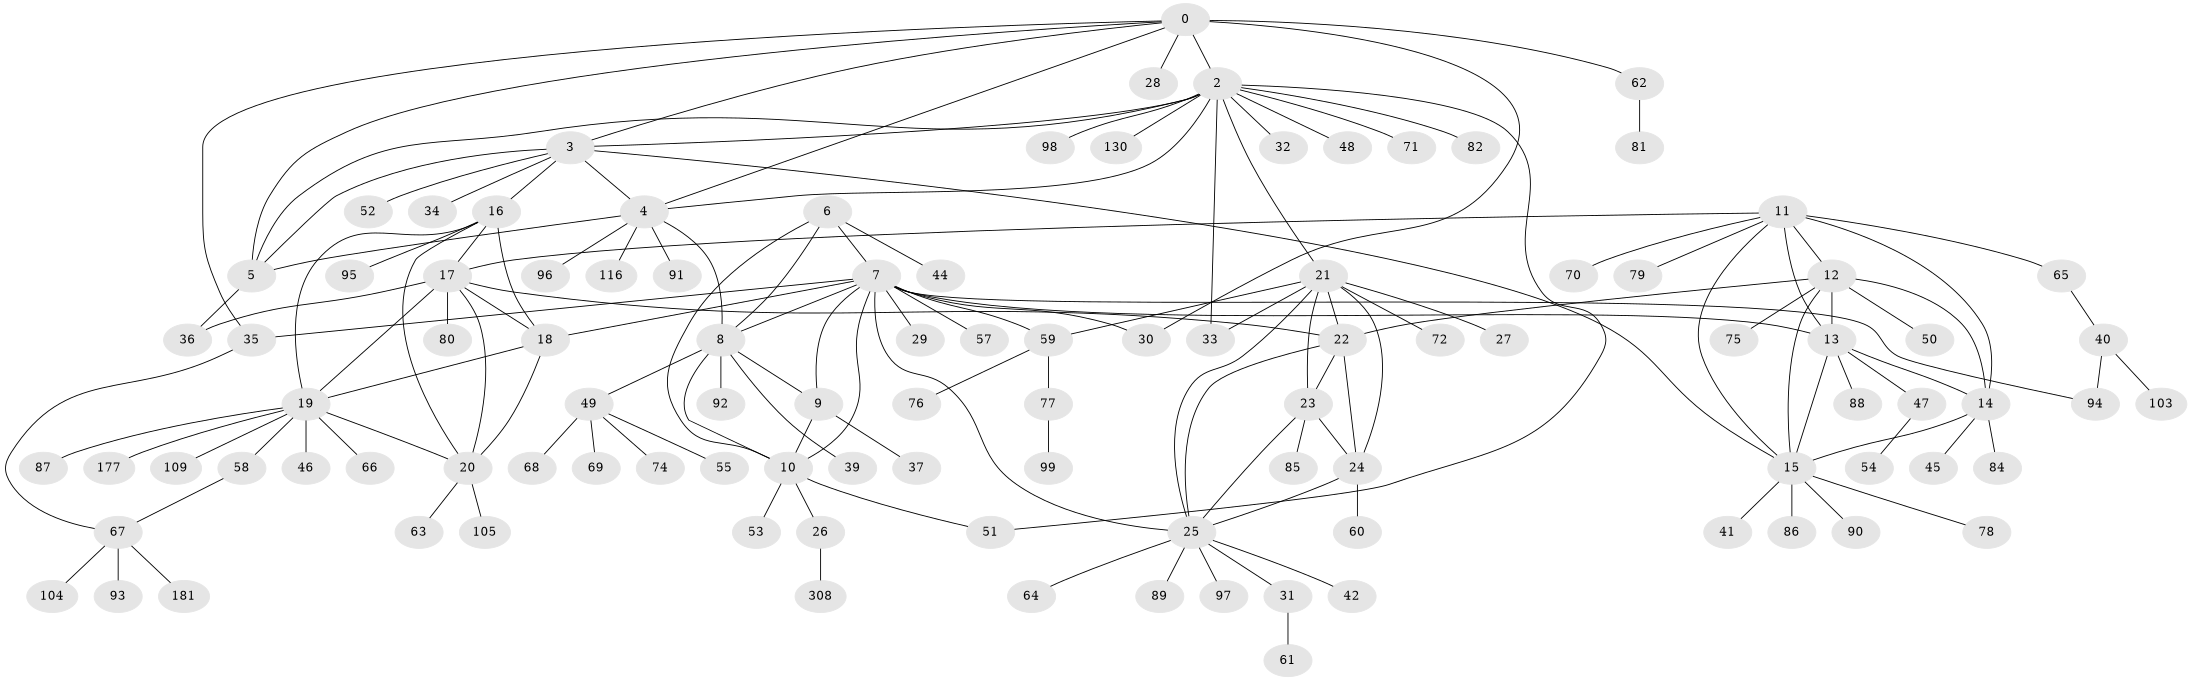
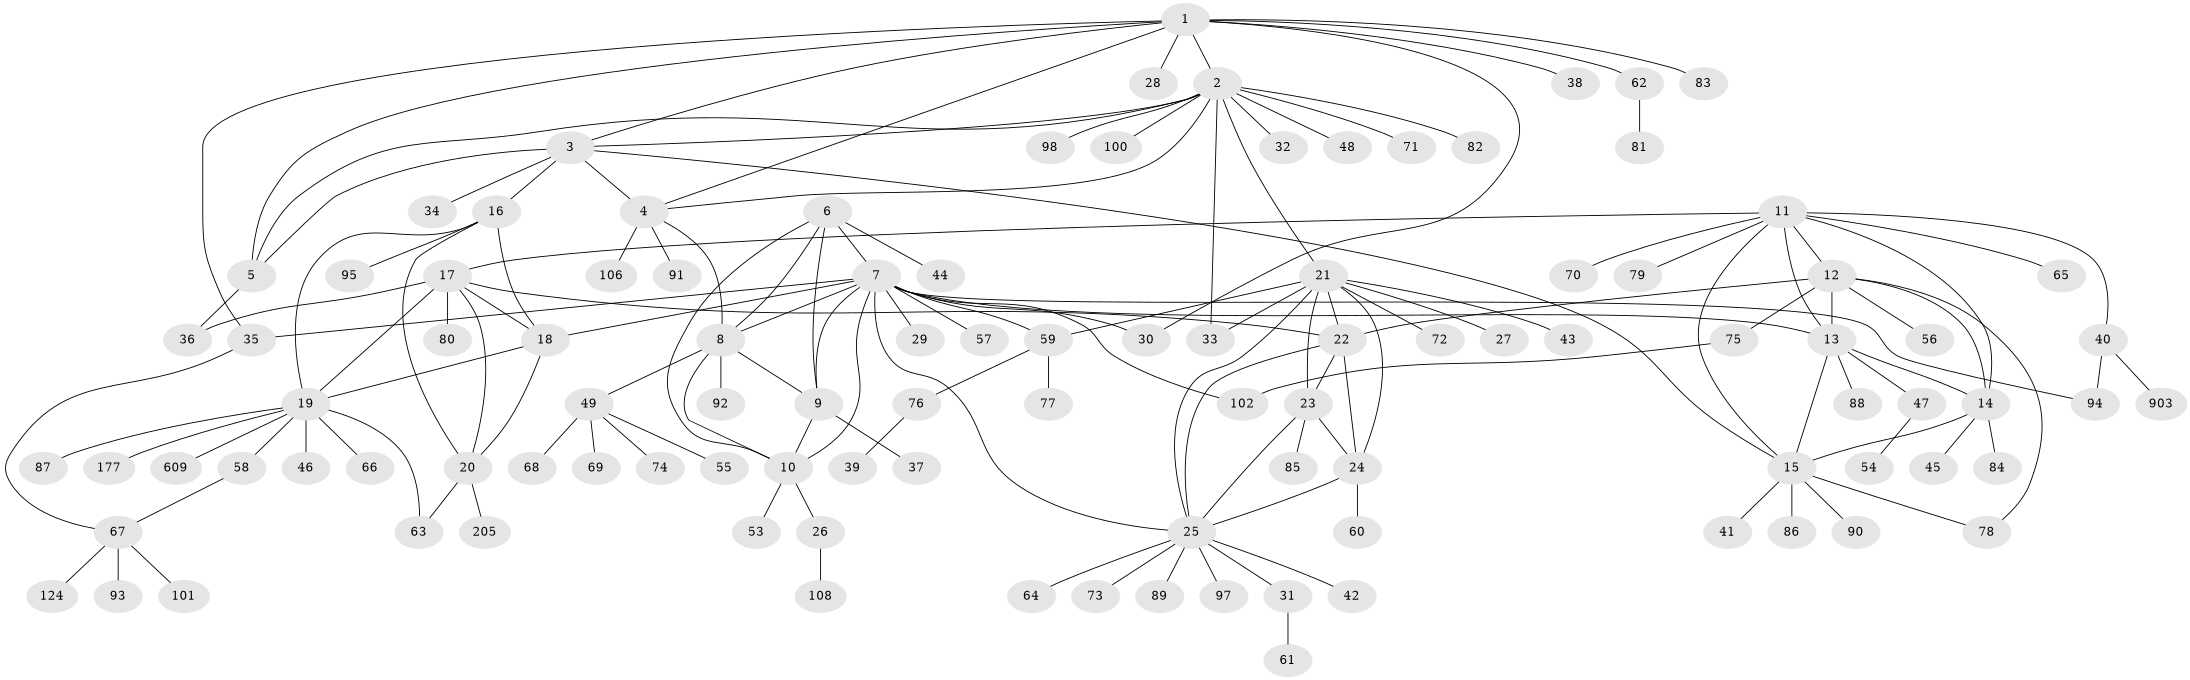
  graph {
    node [color=gray90 style=filled]
-   1 [label=0]
+   1
    2
    3
    4
    5
    28
    30
    35
+   38
    62
+   83
    21
    32
    33
    48
-   51
    71
    82
    98
-   100 [label=130]
+   100
    15
    16
    34
-   52
    8
    91
-   96
-   106 [label=116]
+   106
    36
    67
    81
    25
    59
    22
    23
    24
    27
+   43
    72
    41
    78
    86
    90
    18
    17
    19
    20
    95
    9
    10
    39
    49
    92
    6
    7
    44
    13
    29
    57
    94
+   102
    37
    26
    53
    14
    47
    88
    31
    42
    64
+   73
    89
    97
    76
    77
    55
    68
    69
    74
-   108 [label=308]
+   108
    11
    12
    40
    65
    70
    79
-   50
+   50 [label=56]
    75
    45
    84
    80
-   103
+   103 [label=903]
    54
    46
    58
    66
    87
    n98 [label=177]
-   109
+   109 [label=609]
    63
-   105
+   105 [label=205]
    85
    60
    61
    93
-   101 [label=181]
-   104
-   99
+   101
+   104 [label=124]
    1 -- 2
    1 -- 3
    1 -- 4
    1 -- 5
    1 -- 28
    1 -- 30
    1 -- 35
+   1 -- 38
    1 -- 62
+   1 -- 83
    2 -- 3
    2 -- 4
    2 -- 5
    2 -- 21
    2 -- 32
    2 -- 33
    2 -- 48
-   2 -- 51
    2 -- 71
    2 -- 82
    2 -- 98
    2 -- 100
    3 -- 4
    3 -- 5
    3 -- 15
    3 -- 16
    3 -- 34
-   3 -- 52
-   4 -- 5
    4 -- 8
    4 -- 91
-   4 -- 96
    4 -- 106
    5 -- 36
    35 -- 67
    62 -- 81
    21 -- 33
    21 -- 25
    21 -- 59
    21 -- 22
    21 -- 23
    21 -- 24
    21 -- 27
+   21 -- 43
    21 -- 72
    15 -- 41
    15 -- 78
    15 -- 86
    15 -- 90
    16 -- 18
-   16 -- 17
    16 -- 19
    16 -- 20
    16 -- 95
    8 -- 9
    8 -- 10
-   8 -- 39
+   76 -- 39
    8 -- 49
    8 -- 92
    67 -- 93
    67 -- 101
    67 -- 104
    25 -- 31
    25 -- 42
    25 -- 64
+   25 -- 73
    25 -- 89
    25 -- 97
    59 -- 76
    59 -- 77
    22 -- 25
    22 -- 23
    22 -- 24
    23 -- 25
    23 -- 24
    23 -- 85
    24 -- 25
    24 -- 60
    18 -- 19
    18 -- 20
    17 -- 36
    17 -- 22
    17 -- 18
    17 -- 19
    17 -- 20
    17 -- 80
-   19 -- 20
+   19 -- 63
    19 -- 46
    19 -- 58
    19 -- 66
    19 -- 87
    19 -- n98
    19 -- 109
    20 -- 63
    20 -- 105
    9 -- 10
    9 -- 37
-   10 -- 51
    10 -- 26
    10 -- 53
    49 -- 55
    49 -- 68
    49 -- 69
    49 -- 74
    6 -- 8
+   6 -- 9
    6 -- 10
    6 -- 7
    6 -- 44
    7 -- 30
    7 -- 35
    7 -- 8
    7 -- 25
    7 -- 59
    7 -- 18
    7 -- 9
    7 -- 10
    7 -- 13
    7 -- 29
    7 -- 57
    7 -- 94
+   7 -- 102
    13 -- 15
    13 -- 14
    13 -- 47
    13 -- 88
    26 -- 108
    14 -- 15
    14 -- 45
    14 -- 84
    47 -- 54
    31 -- 61
-   77 -- 99
    11 -- 15
    11 -- 17
    11 -- 13
    11 -- 14
    11 -- 12
-   65 -- 40
+   11 -- 40
    11 -- 65
    11 -- 70
    11 -- 79
-   12 -- 15
+   12 -- 78
    12 -- 22
    12 -- 13
    12 -- 14
    12 -- 50
    12 -- 75
    40 -- 94
    40 -- 103
+   75 -- 102
    58 -- 67
  }
